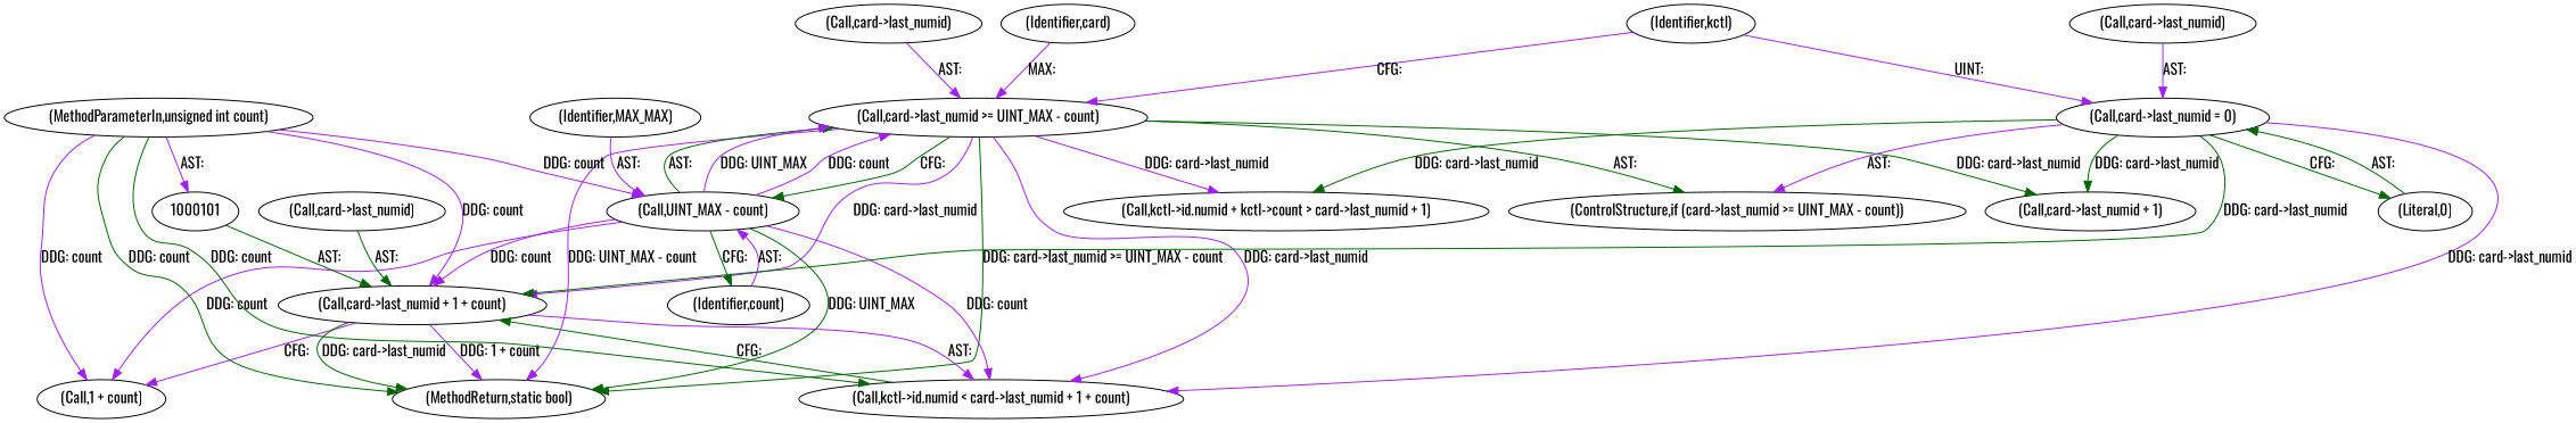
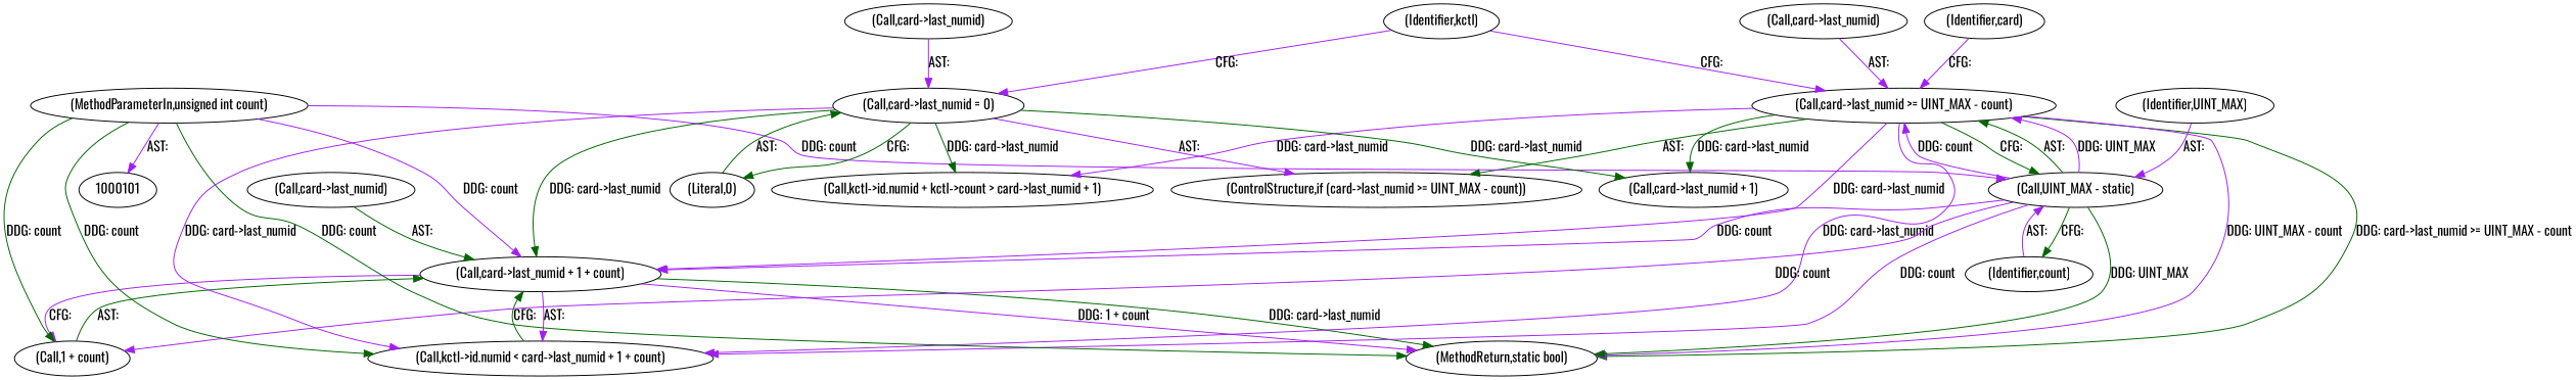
  digraph {
    fontname=Oswald
    node [fontname=Oswald]
    edge [color=purple fontname=Oswald]
    n1 [label="(Call,card->last_numid + 1 + count)"]
    n2 [label="(Call,kctl->id.numid < card->last_numid + 1 + count)"]
    n3 [label="(Call,1 + count)"]
    n4 [label="(MethodReturn,static bool)"]
    n5 [label="(Call,card->last_numid >= UINT_MAX - count)"]
-   n6 [label="(Call,UINT_MAX - count)"]
+   n6 [label="(Call,UINT_MAX - static)"]
    n7 [label="(ControlStructure,if (card->last_numid >= UINT_MAX - count))"]
    n8 [label="(Call,card->last_numid + 1)"]
    n9 [label="(Call,kctl->id.numid + kctl->count > card->last_numid + 1)"]
    n10 [label="(Identifier,count)"]
    n11 [label="(MethodParameterIn,unsigned int count)"]
    1000101
    n13 [label="(Call,card->last_numid = 0)"]
    n14 [label="(Literal,0)"]
    n15 [label="(Call,card->last_numid)"]
    n16 [label="(Identifier,card)"]
    n17 [label="(Call,card->last_numid)"]
-   n18 [label="(Identifier,MAX_MAX)"]
+   n18 [label="(Identifier,UINT_MAX)"]
    n19 [label="(Identifier,kctl)"]
    n20 [label="(Call,card->last_numid)"]
    n1 -> n2 [label="AST: "]
    n1 -> n3 [label="CFG: "]
    n1 -> n4 [label="DDG: 1 + count"]
    n1 -> n4 [color=darkgreen label="DDG: card->last_numid"]
    n2 -> n1 [color=darkgreen label="CFG: "]
-   1000101 -> n1 [color=darkgreen label="AST: "]
+   n3 -> n1 [color=darkgreen label="AST: "]
    n5 -> n1 [label="DDG: card->last_numid"]
    n5 -> n2 [label="DDG: card->last_numid"]
    n5 -> n4 [color=darkgreen label="DDG: card->last_numid >= UINT_MAX - count"]
    n5 -> n4 [label="DDG: UINT_MAX - count"]
    n5 -> n6 [color=darkgreen label="CFG: "]
    n5 -> n7 [color=darkgreen label="AST: "]
    n5 -> n8 [color=darkgreen label="DDG: card->last_numid"]
    n5 -> n9 [label="DDG: card->last_numid"]
    n6 -> n1 [label="DDG: count"]
    n6 -> n2 [label="DDG: count"]
    n6 -> n3 [label="DDG: count"]
    n6 -> n4 [color=darkgreen label="DDG: UINT_MAX"]
    n6 -> n5 [color=darkgreen label="AST: "]
    n6 -> n5 [label="DDG: UINT_MAX"]
    n6 -> n5 [label="DDG: count"]
    n6 -> n10 [color=darkgreen label="CFG: "]
    n10 -> n6 [label="AST: "]
    n11 -> n1 [label="DDG: count"]
    n11 -> n2 [color=darkgreen label="DDG: count"]
-   n11 -> n3 [label="DDG: count"]
+   n11 -> n3 [color=darkgreen label="DDG: count"]
    n11 -> n4 [color=darkgreen label="DDG: count"]
    n11 -> n6 [label="DDG: count"]
    n11 -> 1000101 [label="AST: "]
    n13 -> n1 [color=darkgreen label="DDG: card->last_numid"]
    n13 -> n2 [label="DDG: card->last_numid"]
    n13 -> n7 [label="AST: "]
    n13 -> n8 [color=darkgreen label="DDG: card->last_numid"]
    n13 -> n9 [color=darkgreen label="DDG: card->last_numid"]
    n13 -> n14 [color=darkgreen label="CFG: "]
    n14 -> n13 [color=darkgreen label="AST: "]
    n15 -> n5 [label="AST: "]
-   n16 -> n5 [label="MAX: "]
+   n16 -> n5 [label="CFG: "]
    n17 -> n13 [label="AST: "]
    n18 -> n6 [label="AST: "]
    n19 -> n5 [label="CFG: "]
-   n19 -> n13 [label="UINT: "]
+   n19 -> n13 [label="CFG: "]
    n20 -> n1 [color=darkgreen label="AST: "]
  }
